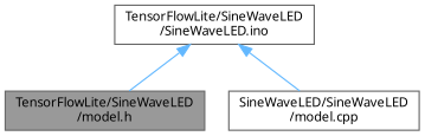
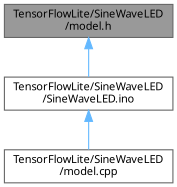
  digraph {
    fontname="Noto Sans"
    node [color=grey40 fillcolor=white fontname="Noto Sans" fontsize=10 shape=box style=filled]
    edge [color=steelblue1 dir=back fontname="Noto Sans" fontsize=10 labelfontname=Helvetica labelfontsize=10 style=solid]
    n1 [color=gray40 fillcolor=grey60 fontcolor=black height=0.2 label="TensorFlowLite/SineWaveLED\l/model.h" width=0.4]
    n2 [height=0.2 label="TensorFlowLite/SineWaveLED\l/SineWaveLED.ino" width=0.4]
-   n3 [height=0.2 label="SineWaveLED/SineWaveLED\l/model.cpp" width=0.4]
-   n2 -> n1
+   n3 [height=0.2 label="TensorFlowLite/SineWaveLED\l/model.cpp" width=0.4]
+   n1 -> n2
    n2 -> n3
  }
